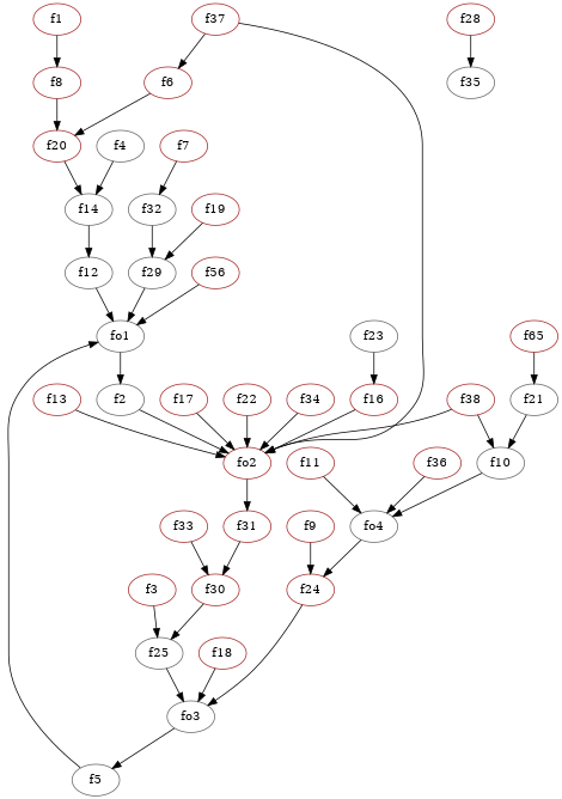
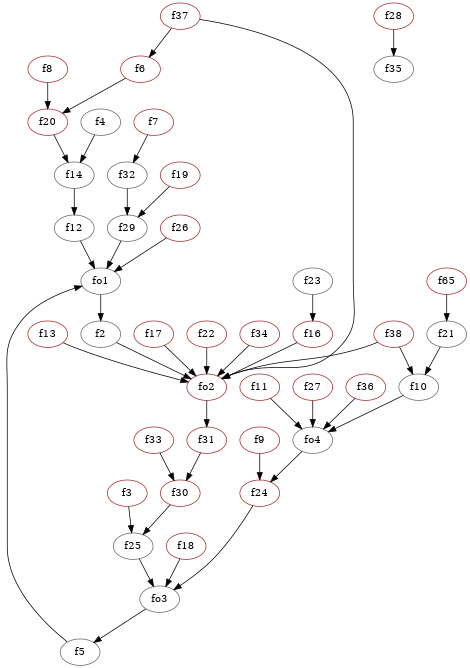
  strict digraph {
    node [color=brown]
    edge [weight=2]
-   f1
    f8
    f20
    f2 [color=gray40]
    fo2
    f31
    f25 [color=gray40]
    f3
    fo3 [color=gray40]
    f4 [color=gray40]
    f14 [color=gray40]
    f12 [color=gray40]
    f5 [color=gray40]
    fo1 [color=gray40]
    f6
    f32 [color=gray40]
    f7
    f29 [color=gray40]
    f9
    f24
    f10 [color=gray40]
    fo4 [color=gray40]
    f11
    f13
    n25 [label=f65]
    f21 [color=gray40]
    f16
    f17
    f18
    f19
    f22
    f23 [color=gray40]
-   f26 [label=f56]
+   f26
+   f27
    f35 [color=gray40]
    f28
    f30
    f33
    f34
    f36
    f37
    f38
-   f1 -> f8
    f8 -> f20
    f20 -> f14
    f2 -> fo2
    fo2 -> f31
    f31 -> f30
    f25 -> fo3
    f3 -> f25
    fo3 -> f5
    f4 -> f14
    f14 -> f12
    f12 -> fo1
    f5 -> fo1
    fo1 -> f2
    f6 -> f20
    f32 -> f29
    f7 -> f32
    f29 -> fo1
    f9 -> f24
    f24 -> fo3
    f10 -> fo4
    fo4 -> f24
    f11 -> fo4
    f13 -> fo2
    n25 -> f21
    f21 -> f10
    f16 -> fo2
    f17 -> fo2
    f18 -> fo3
    f19 -> f29
    f22 -> fo2
    f23 -> f16
    f26 -> fo1
+   f27 -> fo4
    f28 -> f35
    f30 -> f25
    f33 -> f30
    f34 -> fo2
    f36 -> fo4
    f37 -> fo2
    f37 -> f6
    f38 -> fo2
    f38 -> f10
  }
